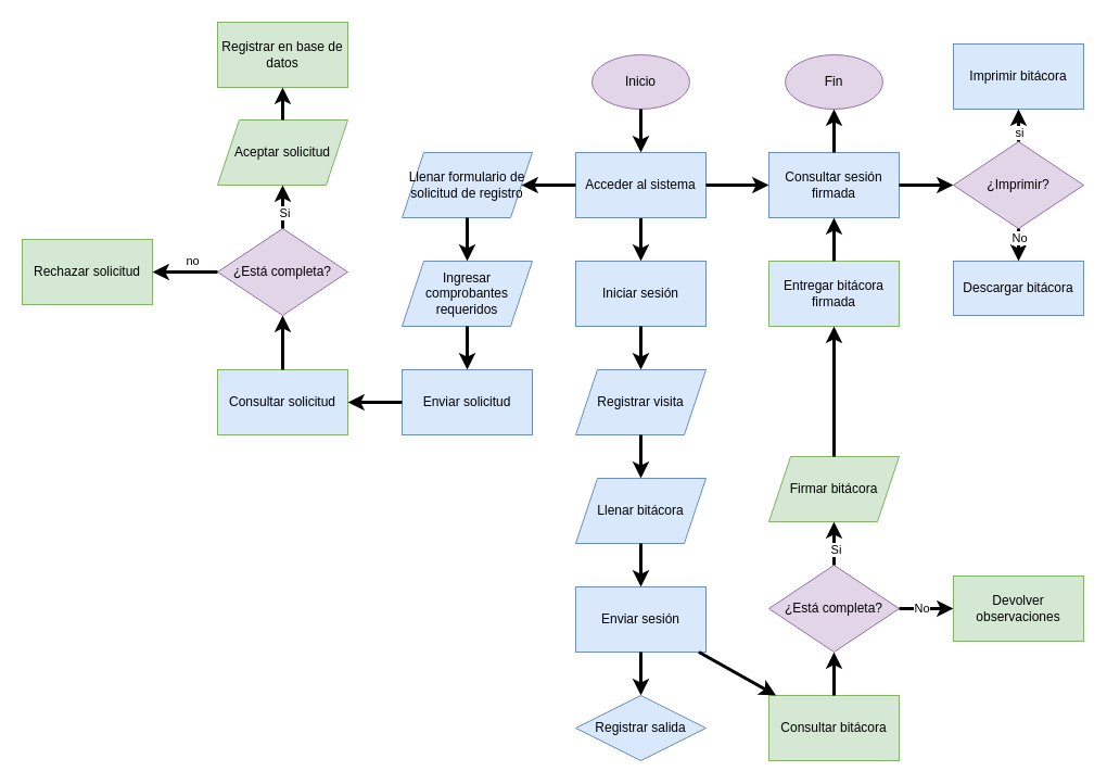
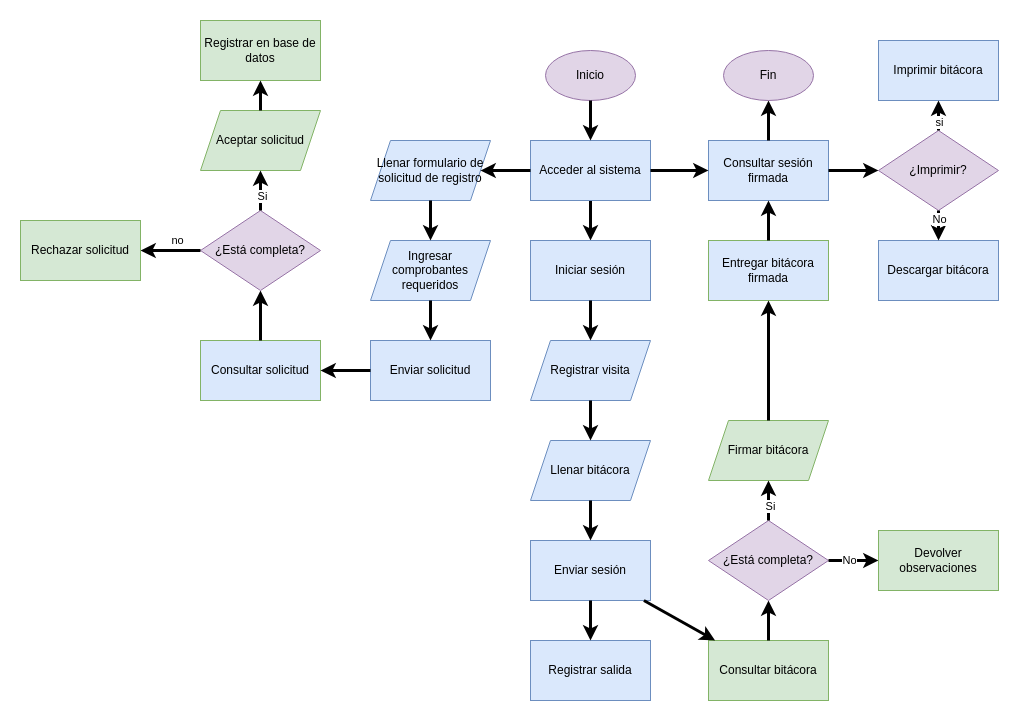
  <mxCell id="0" />
  <mxCell id="1" parent="0" />
  <mxCell id="2" value="Inicio" style="ellipse;whiteSpace=wrap;html=1;fillColor=#e1d5e7;strokeColor=#9673a6;" parent="1" vertex="1"><mxGeometry x="545" y="50" width="90" height="50" as="geometry" /></mxCell>
  <mxCell id="3" value="" style="edgeStyle=orthogonalEdgeStyle;rounded=0;orthogonalLoop=1;jettySize=auto;html=1;endArrow=classic;endFill=1;strokeWidth=3;" parent="1" source="4" target="54" edge="1"><mxGeometry relative="1" as="geometry" /></mxCell>
  <mxCell id="4" value="Acceder al sistema" style="rounded=0;whiteSpace=wrap;html=1;fillColor=#dae8fc;strokeColor=#6c8ebf;" parent="1" vertex="1"><mxGeometry x="530" y="140" width="120" height="60" as="geometry" /></mxCell>
  <mxCell id="5" value="Registrar visita" style="shape=parallelogram;perimeter=parallelogramPerimeter;whiteSpace=wrap;html=1;fixedSize=1;fillColor=#dae8fc;strokeColor=#6c8ebf;" parent="1" vertex="1"><mxGeometry x="530" y="340" width="120" height="60" as="geometry" /></mxCell>
  <mxCell id="6" value="Enviar sesión" style="rounded=0;whiteSpace=wrap;html=1;fillColor=#dae8fc;strokeColor=#6c8ebf;" parent="1" vertex="1"><mxGeometry x="530" y="540" width="120" height="60" as="geometry" /></mxCell>
  <mxCell id="7" value="Llenar bitácora" style="shape=parallelogram;perimeter=parallelogramPerimeter;whiteSpace=wrap;html=1;fixedSize=1;fillColor=#dae8fc;strokeColor=#6c8ebf;" parent="1" vertex="1"><mxGeometry x="530" y="440" width="120" height="60" as="geometry" /></mxCell>
  <mxCell id="8" value="Consultar bitácora" style="rounded=0;whiteSpace=wrap;html=1;fillColor=#d5e8d4;strokeColor=#82b366;" parent="1" vertex="1"><mxGeometry x="708" y="640" width="120" height="60" as="geometry" /></mxCell>
  <mxCell id="9" value="Firmar bitácora" style="shape=parallelogram;perimeter=parallelogramPerimeter;whiteSpace=wrap;html=1;fixedSize=1;fillColor=#d5e8d4;strokeColor=#82b366;" parent="1" vertex="1"><mxGeometry x="708" y="420" width="120" height="60" as="geometry" /></mxCell>
  <mxCell id="10" value="Entregar bitácora firmada" style="rounded=0;whiteSpace=wrap;html=1;fillColor=#dae8fc;strokeColor=#82b366;" parent="1" vertex="1"><mxGeometry x="708" y="240" width="120" height="60" as="geometry" /></mxCell>
  <mxCell id="11" value="Consultar sesión firmada" style="rounded=0;whiteSpace=wrap;html=1;fillColor=#dae8fc;strokeColor=#6c8ebf;" parent="1" vertex="1"><mxGeometry x="708" y="140" width="120" height="60" as="geometry" /></mxCell>
  <mxCell id="12" value="" style="rounded=0;orthogonalLoop=1;jettySize=auto;html=1;endArrow=classic;endFill=1;strokeWidth=3;" parent="1" source="5" target="7" edge="1"><mxGeometry relative="1" as="geometry"><mxPoint x="600" y="290" as="sourcePoint" /><mxPoint x="600" y="330" as="targetPoint" /></mxGeometry></mxCell>
  <mxCell id="13" value="" style="rounded=0;orthogonalLoop=1;jettySize=auto;html=1;endArrow=classic;endFill=1;strokeWidth=3;" parent="1" source="7" target="6" edge="1"><mxGeometry relative="1" as="geometry"><mxPoint x="600" y="390" as="sourcePoint" /><mxPoint x="600" y="430" as="targetPoint" /></mxGeometry></mxCell>
  <mxCell id="14" value="" style="rounded=0;orthogonalLoop=1;jettySize=auto;html=1;endArrow=classic;endFill=1;strokeWidth=3;" parent="1" source="6" target="8" edge="1"><mxGeometry relative="1" as="geometry"><mxPoint x="605" y="290" as="sourcePoint" /><mxPoint x="605" y="330" as="targetPoint" /></mxGeometry></mxCell>
  <mxCell id="15" value="" style="rounded=0;orthogonalLoop=1;jettySize=auto;html=1;endArrow=classic;endFill=1;strokeWidth=3;" parent="1" source="8" target="21" edge="1"><mxGeometry relative="1" as="geometry"><mxPoint x="613" y="410" as="sourcePoint" /><mxPoint x="613" y="450" as="targetPoint" /></mxGeometry></mxCell>
  <mxCell id="16" value="" style="rounded=0;orthogonalLoop=1;jettySize=auto;html=1;endArrow=classic;endFill=1;strokeWidth=3;" parent="1" source="9" target="10" edge="1"><mxGeometry relative="1" as="geometry"><mxPoint x="623" y="340" as="sourcePoint" /><mxPoint x="623" y="380" as="targetPoint" /></mxGeometry></mxCell>
  <mxCell id="17" value="" style="rounded=0;orthogonalLoop=1;jettySize=auto;html=1;endArrow=classic;endFill=1;strokeWidth=3;" parent="1" source="10" target="11" edge="1"><mxGeometry relative="1" as="geometry"><mxPoint x="633" y="350" as="sourcePoint" /><mxPoint x="633" y="390" as="targetPoint" /></mxGeometry></mxCell>
  <mxCell id="18" value="" style="rounded=0;orthogonalLoop=1;jettySize=auto;html=1;endArrow=classic;endFill=1;strokeWidth=3;" parent="1" source="2" target="4" edge="1"><mxGeometry relative="1" as="geometry"><mxPoint x="650" y="360" as="sourcePoint" /><mxPoint x="650" y="400" as="targetPoint" /></mxGeometry></mxCell>
  <mxCell id="19" value="Fin" style="ellipse;whiteSpace=wrap;html=1;fillColor=#e1d5e7;strokeColor=#9673a6;" parent="1" vertex="1"><mxGeometry x="723" y="50" width="90" height="50" as="geometry" /></mxCell>
  <mxCell id="20" value="" style="rounded=0;orthogonalLoop=1;jettySize=auto;html=1;endArrow=classic;endFill=1;strokeWidth=3;" parent="1" source="11" target="19" edge="1"><mxGeometry relative="1" as="geometry"><mxPoint x="593" y="110" as="sourcePoint" /><mxPoint x="593" y="150" as="targetPoint" /></mxGeometry></mxCell>
  <mxCell id="21" value="¿Está completa?" style="rhombus;whiteSpace=wrap;html=1;fillColor=#e1d5e7;strokeColor=#9673a6;" parent="1" vertex="1"><mxGeometry x="708" y="520" width="120" height="80" as="geometry" /></mxCell>
  <mxCell id="22" value="" style="rounded=0;orthogonalLoop=1;jettySize=auto;html=1;endArrow=classic;endFill=1;strokeWidth=3;" parent="1" source="21" target="9" edge="1"><mxGeometry relative="1" as="geometry"><mxPoint x="768" y="560" as="sourcePoint" /><mxPoint x="778" y="610" as="targetPoint" /></mxGeometry></mxCell>
  <mxCell id="23" value="Si" style="edgeLabel;html=1;align=center;verticalAlign=middle;resizable=0;points=[];" parent="22" vertex="1" connectable="0"><mxGeometry x="-0.25" y="-1" relative="1" as="geometry"><mxPoint as="offset" /></mxGeometry></mxCell>
  <mxCell id="24" value="" style="rounded=0;orthogonalLoop=1;jettySize=auto;html=1;endArrow=classic;endFill=1;strokeWidth=3;" parent="1" source="21" target="26" edge="1"><mxGeometry relative="1" as="geometry"><mxPoint x="778" y="650" as="sourcePoint" /><mxPoint x="778" y="610" as="targetPoint" /></mxGeometry></mxCell>
  <mxCell id="25" value="No" style="edgeLabel;html=1;align=center;verticalAlign=middle;resizable=0;points=[];" parent="24" vertex="1" connectable="0"><mxGeometry x="-0.2" y="-5" relative="1" as="geometry"><mxPoint y="-6" as="offset" /></mxGeometry></mxCell>
  <mxCell id="26" value="Devolver observaciones" style="rounded=0;whiteSpace=wrap;html=1;fillColor=#d5e8d4;strokeColor=#82b366;" parent="1" vertex="1"><mxGeometry x="878" y="530" width="120" height="60" as="geometry" /></mxCell>
  <mxCell id="27" value="¿Imprimir?" style="rhombus;whiteSpace=wrap;html=1;fillColor=#e1d5e7;strokeColor=#9673a6;" parent="1" vertex="1"><mxGeometry x="878" y="130" width="120" height="80" as="geometry" /></mxCell>
  <mxCell id="28" value="" style="rounded=0;orthogonalLoop=1;jettySize=auto;html=1;endArrow=classic;endFill=1;strokeWidth=3;" parent="1" source="11" target="27" edge="1"><mxGeometry relative="1" as="geometry"><mxPoint x="778" y="250" as="sourcePoint" /><mxPoint x="778" y="210" as="targetPoint" /></mxGeometry></mxCell>
- <mxCell id="29" value="Descargar bitácora" style="rounded=0;whiteSpace=wrap;html=1;fillColor=#dae8fc;strokeColor=#6c8ebf;" parent="1" vertex="1"><mxGeometry x="878" y="240" width="120" height="50" as="geometry" /></mxCell>
+ <mxCell id="29" value="Descargar bitácora" style="rounded=0;whiteSpace=wrap;html=1;fillColor=#dae8fc;strokeColor=#6c8ebf;" parent="1" vertex="1"><mxGeometry x="878" y="240" width="120" height="60" as="geometry" /></mxCell>
  <mxCell id="30" value="Imprimir bitácora" style="rounded=0;whiteSpace=wrap;html=1;fillColor=#dae8fc;strokeColor=#6c8ebf;" parent="1" vertex="1"><mxGeometry x="878" y="40" width="120" height="60" as="geometry" /></mxCell>
  <mxCell id="31" value="" style="rounded=0;orthogonalLoop=1;jettySize=auto;html=1;endArrow=classic;endFill=1;strokeWidth=3;" parent="1" source="27" target="30" edge="1"><mxGeometry relative="1" as="geometry"><mxPoint x="838" y="180" as="sourcePoint" /><mxPoint x="888" y="180" as="targetPoint" /></mxGeometry></mxCell>
  <mxCell id="32" value="si" style="edgeLabel;html=1;align=center;verticalAlign=middle;resizable=0;points=[];" parent="31" vertex="1" connectable="0"><mxGeometry x="-0.428" relative="1" as="geometry"><mxPoint as="offset" /></mxGeometry></mxCell>
  <mxCell id="33" value="" style="rounded=0;orthogonalLoop=1;jettySize=auto;html=1;endArrow=classic;endFill=1;strokeWidth=3;" parent="1" source="27" target="29" edge="1"><mxGeometry relative="1" as="geometry"><mxPoint x="848" y="190" as="sourcePoint" /><mxPoint x="898" y="190" as="targetPoint" /></mxGeometry></mxCell>
  <mxCell id="34" value="No" style="edgeLabel;html=1;align=center;verticalAlign=middle;resizable=0;points=[];" parent="33" vertex="1" connectable="0"><mxGeometry x="-0.484" relative="1" as="geometry"><mxPoint as="offset" /></mxGeometry></mxCell>
  <mxCell id="35" value="" style="rounded=0;orthogonalLoop=1;jettySize=auto;html=1;endArrow=classic;endFill=1;strokeWidth=3;" parent="1" source="4" target="11" edge="1"><mxGeometry relative="1" as="geometry"><mxPoint x="780" y="140" as="sourcePoint" /><mxPoint x="780" y="100" as="targetPoint" /></mxGeometry></mxCell>
  <mxCell id="36" value="Llenar formulario de solicitud de registro" style="shape=parallelogram;perimeter=parallelogramPerimeter;whiteSpace=wrap;html=1;fixedSize=1;fillColor=#dae8fc;strokeColor=#6c8ebf;" parent="1" vertex="1"><mxGeometry x="370" y="140" width="120" height="60" as="geometry" /></mxCell>
  <mxCell id="37" value="Enviar solicitud" style="rounded=0;whiteSpace=wrap;html=1;fillColor=#dae8fc;strokeColor=#6c8ebf;" parent="1" vertex="1"><mxGeometry x="370" y="340" width="120" height="60" as="geometry" /></mxCell>
  <mxCell id="38" value="Ingresar comprobantes requeridos" style="shape=parallelogram;perimeter=parallelogramPerimeter;whiteSpace=wrap;html=1;fixedSize=1;fillColor=#dae8fc;strokeColor=#6c8ebf;" parent="1" vertex="1"><mxGeometry x="370" y="240" width="120" height="60" as="geometry" /></mxCell>
  <mxCell id="39" value="Consultar solicitud" style="rounded=0;whiteSpace=wrap;html=1;fillColor=#dae8fc;strokeColor=#82b366;" parent="1" vertex="1"><mxGeometry x="200" y="340" width="120" height="60" as="geometry" /></mxCell>
  <mxCell id="40" value="Aceptar solicitud" style="shape=parallelogram;perimeter=parallelogramPerimeter;whiteSpace=wrap;html=1;fixedSize=1;fillColor=#d5e8d4;strokeColor=#82b366;" parent="1" vertex="1"><mxGeometry x="200" y="110" width="120" height="60" as="geometry" /></mxCell>
  <mxCell id="41" value="Registrar en base de datos" style="rounded=0;whiteSpace=wrap;html=1;fillColor=#d5e8d4;strokeColor=#82b366;" parent="1" vertex="1"><mxGeometry x="200" y="20" width="120" height="60" as="geometry" /></mxCell>
  <mxCell id="42" value="" style="rounded=0;orthogonalLoop=1;jettySize=auto;html=1;endArrow=classic;endFill=1;strokeWidth=3;" parent="1" source="36" target="38" edge="1"><mxGeometry relative="1" as="geometry"><mxPoint x="70" y="150" as="sourcePoint" /><mxPoint x="70" y="190" as="targetPoint" /></mxGeometry></mxCell>
  <mxCell id="43" value="" style="rounded=0;orthogonalLoop=1;jettySize=auto;html=1;endArrow=classic;endFill=1;strokeWidth=3;" parent="1" source="38" target="37" edge="1"><mxGeometry relative="1" as="geometry"><mxPoint x="70" y="250" as="sourcePoint" /><mxPoint x="70" y="290" as="targetPoint" /></mxGeometry></mxCell>
  <mxCell id="44" value="" style="rounded=0;orthogonalLoop=1;jettySize=auto;html=1;endArrow=classic;endFill=1;strokeWidth=3;" parent="1" source="37" target="39" edge="1"><mxGeometry relative="1" as="geometry"><mxPoint x="370" y="331.176" as="sourcePoint" /><mxPoint x="75" y="140" as="targetPoint" /></mxGeometry></mxCell>
  <mxCell id="45" value="" style="rounded=0;orthogonalLoop=1;jettySize=auto;html=1;endArrow=classic;endFill=1;strokeWidth=3;" parent="1" source="39" target="47" edge="1"><mxGeometry relative="1" as="geometry"><mxPoint x="85" y="110" as="sourcePoint" /><mxPoint x="85" y="150" as="targetPoint" /></mxGeometry></mxCell>
  <mxCell id="46" value="" style="rounded=0;orthogonalLoop=1;jettySize=auto;html=1;endArrow=classic;endFill=1;strokeWidth=3;" parent="1" source="40" target="41" edge="1"><mxGeometry relative="1" as="geometry"><mxPoint x="95" y="120" as="sourcePoint" /><mxPoint x="95" y="160" as="targetPoint" /></mxGeometry></mxCell>
  <mxCell id="47" value="¿Está completa?" style="rhombus;whiteSpace=wrap;html=1;fillColor=#e1d5e7;strokeColor=#9673a6;" parent="1" vertex="1"><mxGeometry x="200" y="210" width="120" height="80" as="geometry" /></mxCell>
  <mxCell id="48" value="" style="rounded=0;orthogonalLoop=1;jettySize=auto;html=1;endArrow=classic;endFill=1;strokeWidth=3;" parent="1" source="47" target="40" edge="1"><mxGeometry relative="1" as="geometry"><mxPoint x="240" y="260" as="sourcePoint" /><mxPoint x="250" y="310" as="targetPoint" /></mxGeometry></mxCell>
  <mxCell id="49" value="Si" style="edgeLabel;html=1;align=center;verticalAlign=middle;resizable=0;points=[];" parent="48" vertex="1" connectable="0"><mxGeometry x="-0.25" y="-1" relative="1" as="geometry"><mxPoint as="offset" /></mxGeometry></mxCell>
  <mxCell id="50" value="" style="rounded=0;orthogonalLoop=1;jettySize=auto;html=1;endArrow=classic;endFill=1;strokeWidth=3;" parent="1" source="47" target="52" edge="1"><mxGeometry relative="1" as="geometry"><mxPoint x="250" y="350" as="sourcePoint" /><mxPoint x="70" y="220.435" as="targetPoint" /></mxGeometry></mxCell>
  <mxCell id="51" value="no" style="edgeLabel;html=1;align=center;verticalAlign=middle;resizable=0;points=[];" parent="50" vertex="1" connectable="0"><mxGeometry x="-0.2" y="-5" relative="1" as="geometry"><mxPoint y="-6" as="offset" /></mxGeometry></mxCell>
  <mxCell id="52" value="Rechazar solicitud" style="rounded=0;whiteSpace=wrap;html=1;fillColor=#d5e8d4;strokeColor=#82b366;" parent="1" vertex="1"><mxGeometry x="20" y="220" width="120" height="60" as="geometry" /></mxCell>
  <mxCell id="53" value="" style="rounded=0;orthogonalLoop=1;jettySize=auto;html=1;endArrow=classic;endFill=1;strokeWidth=3;" parent="1" source="4" target="36" edge="1"><mxGeometry relative="1" as="geometry"><mxPoint x="410" y="100" as="sourcePoint" /><mxPoint x="410" y="140" as="targetPoint" /></mxGeometry></mxCell>
  <mxCell id="54" value="Iniciar sesión" style="rounded=0;whiteSpace=wrap;html=1;fillColor=#dae8fc;strokeColor=#6c8ebf;" parent="1" vertex="1"><mxGeometry x="530" y="240" width="120" height="60" as="geometry" /></mxCell>
  <mxCell id="55" value="" style="rounded=0;orthogonalLoop=1;jettySize=auto;html=1;endArrow=classic;endFill=1;strokeWidth=3;" parent="1" source="54" target="5" edge="1"><mxGeometry relative="1" as="geometry"><mxPoint x="600" y="110" as="sourcePoint" /><mxPoint x="600" y="150" as="targetPoint" /></mxGeometry></mxCell>
- <mxCell id="56" value="Registrar salida" style="rhombus;whiteSpace=wrap;html=1;fillColor=#dae8fc;strokeColor=#6c8ebf;" parent="1" vertex="1"><mxGeometry x="530" y="640" width="120" height="60" as="geometry" /></mxCell>
+ <mxCell id="56" value="Registrar salida" style="rounded=0;whiteSpace=wrap;html=1;fillColor=#dae8fc;strokeColor=#6c8ebf;" parent="1" vertex="1"><mxGeometry x="530" y="640" width="120" height="60" as="geometry" /></mxCell>
  <mxCell id="57" value="" style="rounded=0;orthogonalLoop=1;jettySize=auto;html=1;endArrow=classic;endFill=1;strokeWidth=3;" parent="1" source="6" target="56" edge="1"><mxGeometry relative="1" as="geometry"><mxPoint x="600" y="550" as="sourcePoint" /><mxPoint x="600" y="540" as="targetPoint" /></mxGeometry></mxCell>
